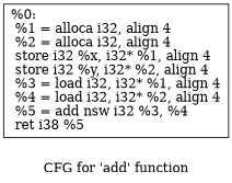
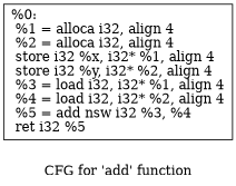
  digraph {
    label="CFG for 'add' function"
-   n1 [label="{%0:\l  %1 = alloca i32, align 4\l  %2 = alloca i32, align 4\l  store i32 %x, i32* %1, align 4\l  store i32 %y, i32* %2, align 4\l  %3 = load i32, i32* %1, align 4\l  %4 = load i32, i32* %2, align 4\l  %5 = add nsw i32 %3, %4\l  ret i38 %5\l}" shape=record]
+   n1 [label="{%0:\l  %1 = alloca i32, align 4\l  %2 = alloca i32, align 4\l  store i32 %x, i32* %1, align 4\l  store i32 %y, i32* %2, align 4\l  %3 = load i32, i32* %1, align 4\l  %4 = load i32, i32* %2, align 4\l  %5 = add nsw i32 %3, %4\l  ret i32 %5\l}" shape=record]
  }
